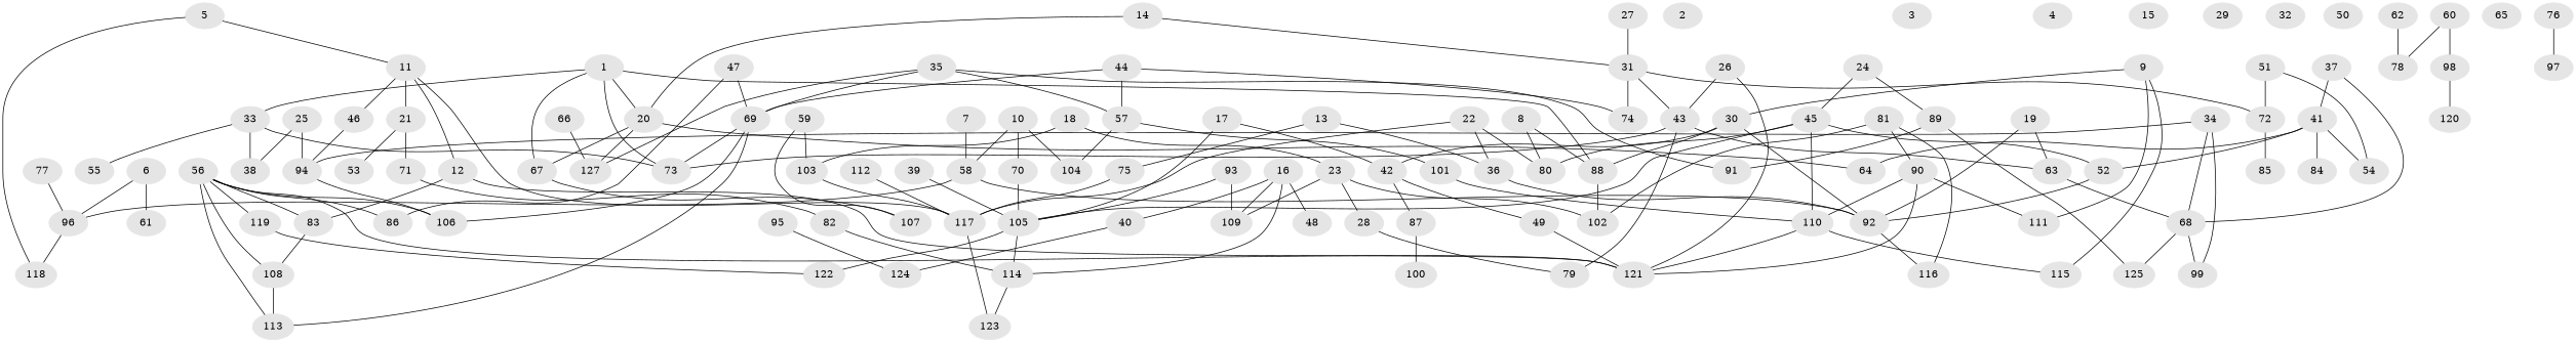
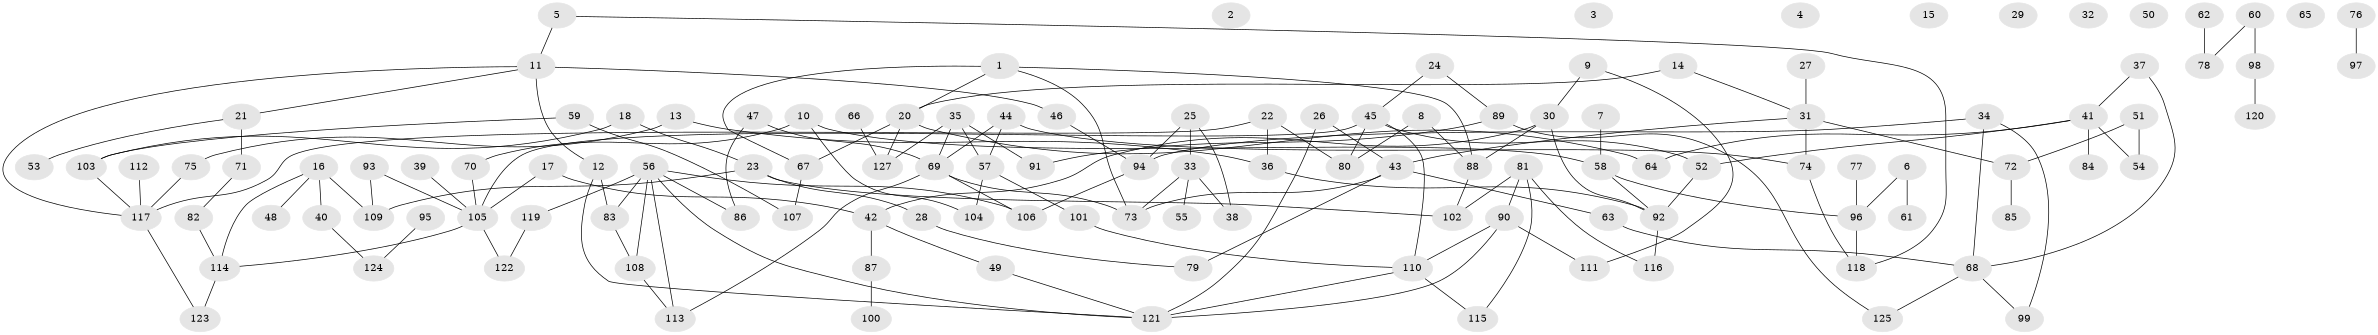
  graph {
    node [color=gray90 style=filled]
    1
    20
    33
    67
    73
    88
    64
    n8 [label=127]
    38
    55
    107
    102
    2
    3
    4
    5
    11
    118
    12
    21
    46
    117
    6
    61
    96
    7
    58
    92
    8
    80
    9
    30
    111
    115
    42
    10
    70
    104
    105
    83
    121
    53
    71
    94
    123
    108
    13
    36
    75
    14
    31
    43
    72
    74
    15
    16
    40
    48
    109
    114
    124
    17
    49
    87
    122
    18
    23
    103
    28
-   19
    63
    68
    116
    82
    22
    79
    24
    45
    89
    52
    110
    91
    125
    25
    106
    26
    27
    29
    85
    32
    34
    99
    35
    57
    69
    101
    113
    37
    41
    54
    84
    39
    100
    44
    47
    86
    50
    51
    56
    119
    59
    60
    78
    98
    120
    62
    65
    66
    76
    97
    77
    81
    90
    93
    95
    112
    1 -- 20
-   1 -- 33
+   25 -- 33
    1 -- 67
    1 -- 73
    1 -- 88
    20 -- 67
    20 -- 64
    20 -- n8
    33 -- 73
    33 -- 38
    33 -- 55
    67 -- 107
    88 -- 102
    5 -- 11
    5 -- 118
    11 -- 12
    11 -- 21
    11 -- 46
    11 -- 117
    12 -- 83
    12 -- 121
    21 -- 53
    21 -- 71
    46 -- 94
    117 -- 123
    6 -- 61
    6 -- 96
    96 -- 118
    7 -- 58
    58 -- 96
    58 -- 92
    92 -- 116
    8 -- 88
    8 -- 80
    9 -- 30
    9 -- 111
-   9 -- 115
+   81 -- 115
    30 -- 88
    30 -- 92
    30 -- 42
    42 -- 49
    42 -- 87
    10 -- 58
    10 -- 70
    10 -- 104
    70 -- 105
    105 -- 114
    105 -- 122
    83 -- 108
    71 -- 82
    94 -- 106
    108 -- 113
    13 -- 36
    13 -- 75
    36 -- 92
    75 -- 117
    14 -- 20
    14 -- 31
    31 -- 43
    31 -- 72
    31 -- 74
    43 -- 73
    43 -- 63
    43 -- 79
    72 -- 85
+   74 -- 118
    16 -- 40
    16 -- 48
    16 -- 109
    16 -- 114
    40 -- 124
    114 -- 123
    17 -- 42
    17 -- 105
    49 -- 121
    87 -- 100
    18 -- 23
    18 -- 103
    23 -- 102
    23 -- 109
    23 -- 28
    103 -- 117
    28 -- 79
-   19 -- 92
-   19 -- 63
    63 -- 68
    68 -- 125
    68 -- 99
    82 -- 114
    22 -- 117
    22 -- 80
    22 -- 36
    24 -- 45
    24 -- 89
    45 -- 80
    45 -- 105
    45 -- 52
    45 -- 110
    89 -- 91
    89 -- 125
    52 -- 92
    110 -- 115
    110 -- 121
    25 -- 38
    25 -- 94
    26 -- 121
    26 -- 43
    27 -- 31
    34 -- 94
    34 -- 68
    34 -- 99
    35 -- n8
    35 -- 91
    35 -- 57
    35 -- 69
    57 -- 104
    57 -- 101
    69 -- 73
    69 -- 106
    69 -- 113
    101 -- 110
    37 -- 68
    37 -- 41
    41 -- 64
    41 -- 52
    41 -- 54
    41 -- 84
    39 -- 105
    44 -- 74
    44 -- 57
    44 -- 69
    47 -- 69
    47 -- 86
    51 -- 72
    51 -- 54
    56 -- 83
    56 -- 121
    56 -- 108
    56 -- 106
    56 -- 113
    56 -- 86
    56 -- 119
    119 -- 122
    59 -- 107
    59 -- 103
    60 -- 78
    60 -- 98
    98 -- 120
    62 -- 78
    66 -- n8
    76 -- 97
    77 -- 96
    81 -- 102
    81 -- 116
    81 -- 90
    90 -- 111
    90 -- 121
    90 -- 110
    93 -- 105
    93 -- 109
    95 -- 124
    112 -- 117
  }
